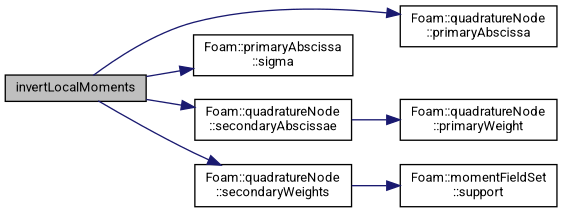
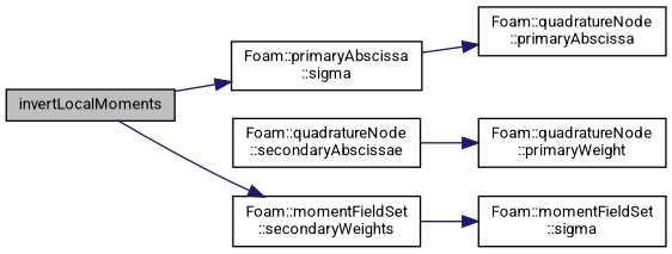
  digraph {
    fontname=Roboto
    rankdir=LR
    node [color=black fontname=Roboto fontsize=10 shape=record]
    edge [color=midnightblue fontname=Roboto fontsize=10 labelfontname=Helvetica labelfontsize=10 style=solid]
    n1 [fillcolor=grey75 fontcolor=black height=0.2 label=invertLocalMoments style=filled width=0.4]
    n2 [height=0.2 label="Foam::quadratureNode\l::primaryAbscissa" width=0.4]
    n3 [height=0.2 label="Foam::quadratureNode\l::secondaryAbscissae" width=0.4]
-   n4 [height=0.2 label="Foam::quadratureNode\l::secondaryWeights" width=0.4]
+   n4 [height=0.2 label="Foam::momentFieldSet\l::secondaryWeights" width=0.4]
    n5 [height=0.2 label="Foam::primaryAbscissa\l::sigma" width=0.4]
    n6 [height=0.2 label="Foam::quadratureNode\l::primaryWeight" width=0.4]
-   n7 [height=0.2 label="Foam::momentFieldSet\l::support" width=0.4]
-   n1 -> n2
-   n1 -> n3
+   n7 [height=0.2 label="Foam::momentFieldSet\l::sigma" width=0.4]
+   n5 -> n2
    n1 -> n4
    n1 -> n5
    n3 -> n6
    n4 -> n7
  }
